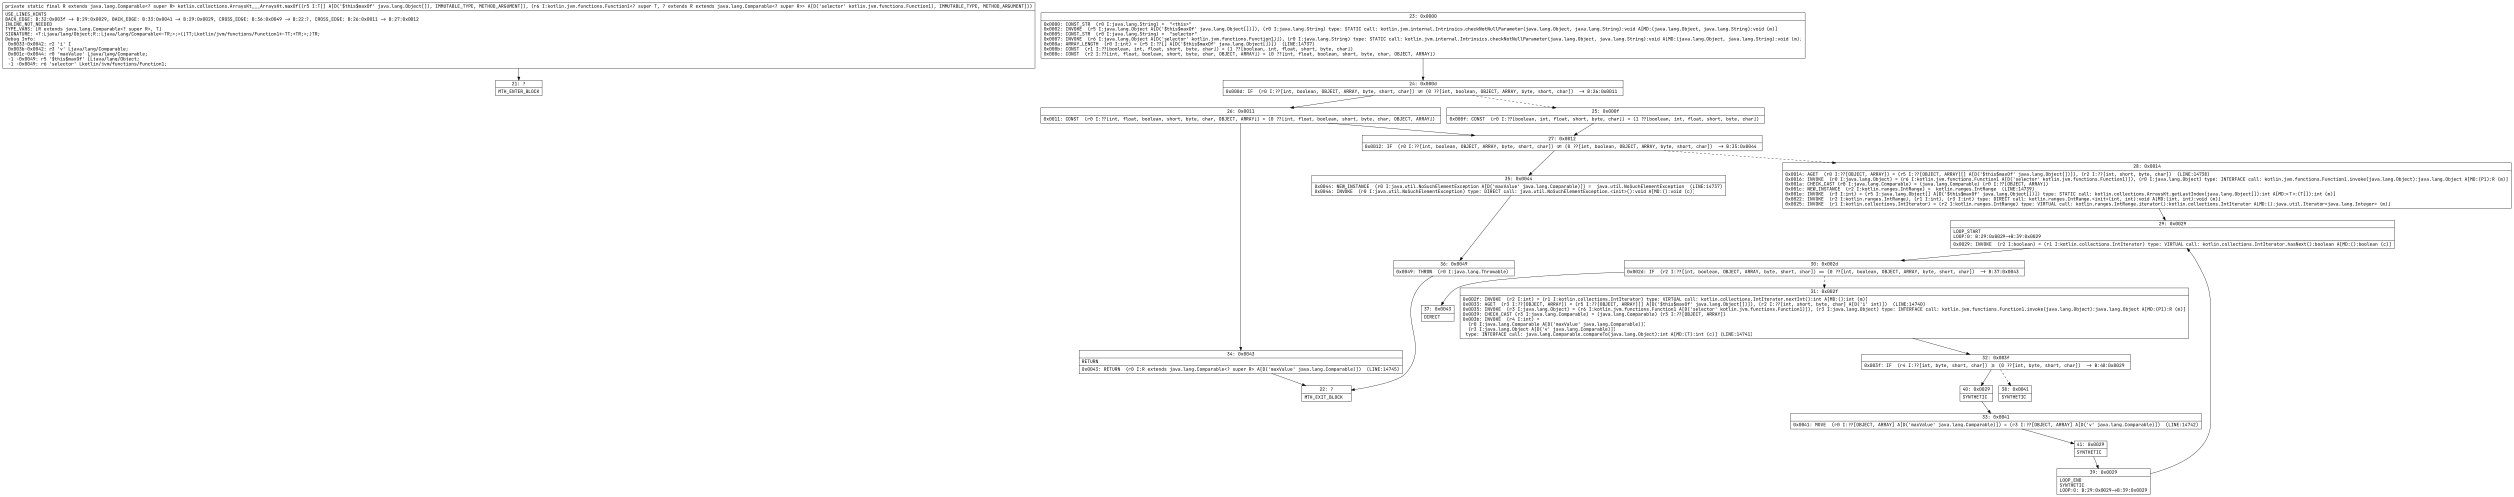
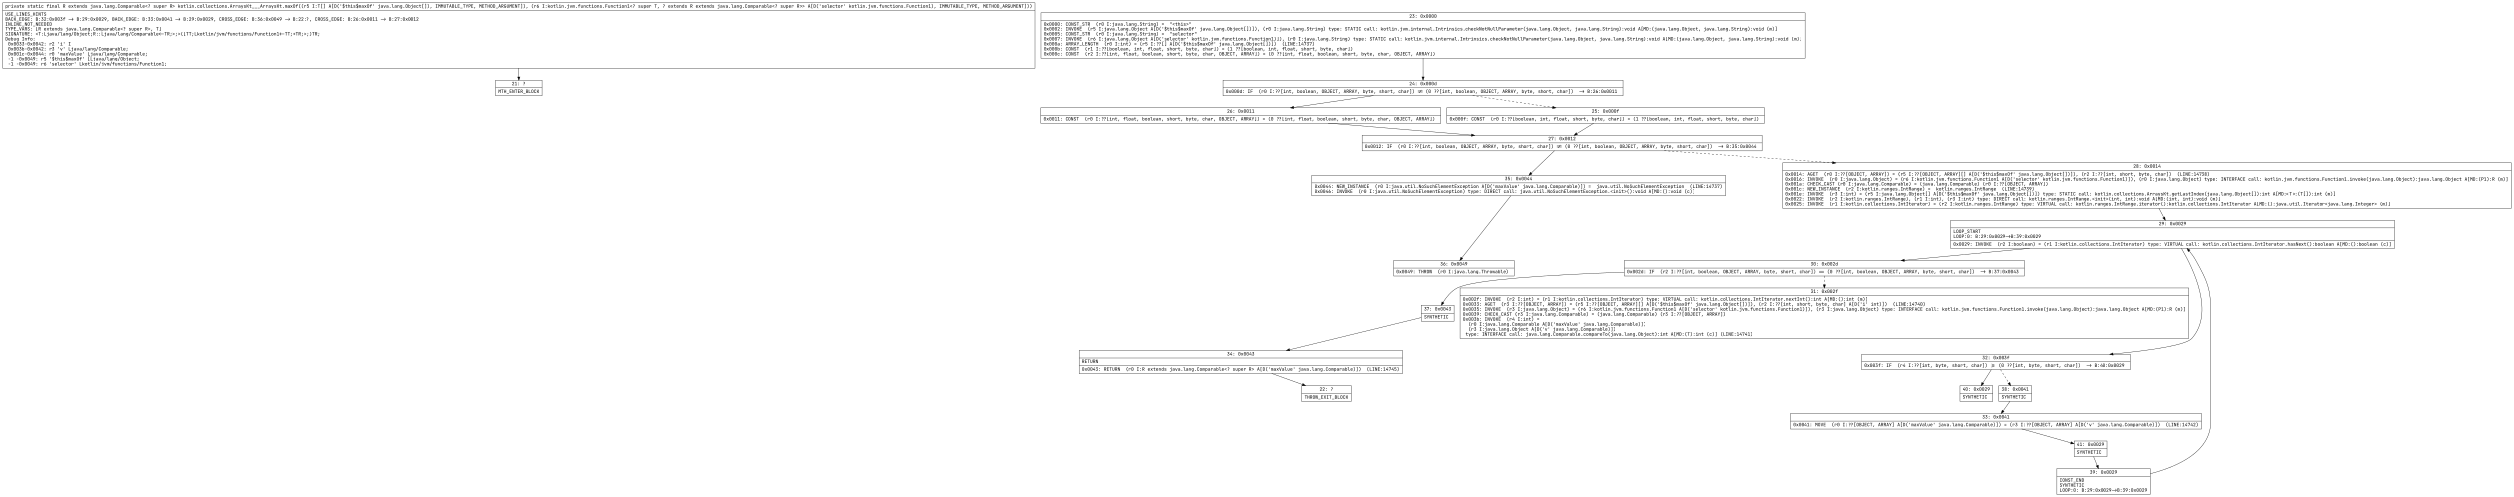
  digraph {
    fontname="JetBrains Mono"
    node [fontname="JetBrains Mono" shape=record]
    edge [fontname="JetBrains Mono"]
    n1 [label="{21\:\ ?|MTH_ENTER_BLOCK\l}"]
    n2 [label="{23\:\ 0x0000|0x0000: CONST_STR  (r0 I:java.lang.String) =  \"\<this\>\" \l0x0002: INVOKE  (r5 I:java.lang.Object A[D('$this$maxOf' java.lang.Object[])]), (r0 I:java.lang.String) type: STATIC call: kotlin.jvm.internal.Intrinsics.checkNotNullParameter(java.lang.Object, java.lang.String):void A[MD:(java.lang.Object, java.lang.String):void (m)]\l0x0005: CONST_STR  (r0 I:java.lang.String) =  \"selector\" \l0x0007: INVOKE  (r6 I:java.lang.Object A[D('selector' kotlin.jvm.functions.Function1)]), (r0 I:java.lang.String) type: STATIC call: kotlin.jvm.internal.Intrinsics.checkNotNullParameter(java.lang.Object, java.lang.String):void A[MD:(java.lang.Object, java.lang.String):void (m)]\l0x000a: ARRAY_LENGTH  (r0 I:int) = (r5 I:??[] A[D('$this$maxOf' java.lang.Object[])])  (LINE:14737)\l0x000b: CONST  (r1 I:??[boolean, int, float, short, byte, char]) = (1 ??[boolean, int, float, short, byte, char]) \l0x000c: CONST  (r2 I:??[int, float, boolean, short, byte, char, OBJECT, ARRAY]) = (0 ??[int, float, boolean, short, byte, char, OBJECT, ARRAY]) \l}"]
    n3 [label="{24\:\ 0x000d|0x000d: IF  (r0 I:??[int, boolean, OBJECT, ARRAY, byte, short, char]) != (0 ??[int, boolean, OBJECT, ARRAY, byte, short, char])  \-\> B:26:0x0011 \l}"]
    n4 [label="{25\:\ 0x000f|0x000f: CONST  (r0 I:??[boolean, int, float, short, byte, char]) = (1 ??[boolean, int, float, short, byte, char]) \l}"]
    n5 [label="{26\:\ 0x0011|0x0011: CONST  (r0 I:??[int, float, boolean, short, byte, char, OBJECT, ARRAY]) = (0 ??[int, float, boolean, short, byte, char, OBJECT, ARRAY]) \l}"]
    n6 [label="{27\:\ 0x0012|0x0012: IF  (r0 I:??[int, boolean, OBJECT, ARRAY, byte, short, char]) != (0 ??[int, boolean, OBJECT, ARRAY, byte, short, char])  \-\> B:35:0x0044 \l}"]
    n7 [label="{28\:\ 0x0014|0x0014: AGET  (r0 I:??[OBJECT, ARRAY]) = (r5 I:??[OBJECT, ARRAY][] A[D('$this$maxOf' java.lang.Object[])]), (r2 I:??[int, short, byte, char])  (LINE:14738)\l0x0016: INVOKE  (r0 I:java.lang.Object) = (r6 I:kotlin.jvm.functions.Function1 A[D('selector' kotlin.jvm.functions.Function1)]), (r0 I:java.lang.Object) type: INTERFACE call: kotlin.jvm.functions.Function1.invoke(java.lang.Object):java.lang.Object A[MD:(P1):R (m)]\l0x001a: CHECK_CAST (r0 I:java.lang.Comparable) = (java.lang.Comparable) (r0 I:??[OBJECT, ARRAY]) \l0x001c: NEW_INSTANCE  (r2 I:kotlin.ranges.IntRange) =  kotlin.ranges.IntRange  (LINE:14739)\l0x001e: INVOKE  (r3 I:int) = (r5 I:java.lang.Object[] A[D('$this$maxOf' java.lang.Object[])]) type: STATIC call: kotlin.collections.ArraysKt.getLastIndex(java.lang.Object[]):int A[MD:\<T\>:(T[]):int (m)]\l0x0022: INVOKE  (r2 I:kotlin.ranges.IntRange), (r1 I:int), (r3 I:int) type: DIRECT call: kotlin.ranges.IntRange.\<init\>(int, int):void A[MD:(int, int):void (m)]\l0x0025: INVOKE  (r1 I:kotlin.collections.IntIterator) = (r2 I:kotlin.ranges.IntRange) type: VIRTUAL call: kotlin.ranges.IntRange.iterator():kotlin.collections.IntIterator A[MD:():java.util.Iterator\<java.lang.Integer\> (m)]\l}"]
    n8 [label="{35\:\ 0x0044|0x0044: NEW_INSTANCE  (r0 I:java.util.NoSuchElementException A[D('maxValue' java.lang.Comparable)]) =  java.util.NoSuchElementException  (LINE:14737)\l0x0046: INVOKE  (r0 I:java.util.NoSuchElementException) type: DIRECT call: java.util.NoSuchElementException.\<init\>():void A[MD:():void (c)]\l}"]
    n9 [label="{29\:\ 0x0029|LOOP_START\lLOOP:0: B:29:0x0029\-\>B:39:0x0029\l|0x0029: INVOKE  (r2 I:boolean) = (r1 I:kotlin.collections.IntIterator) type: VIRTUAL call: kotlin.collections.IntIterator.hasNext():boolean A[MD:():boolean (c)]\l}"]
    n10 [label="{36\:\ 0x0049|0x0049: THROW  (r0 I:java.lang.Throwable) \l}"]
    n11 [label="{30\:\ 0x002d|0x002d: IF  (r2 I:??[int, boolean, OBJECT, ARRAY, byte, short, char]) == (0 ??[int, boolean, OBJECT, ARRAY, byte, short, char])  \-\> B:37:0x0043 \l}"]
    n12 [label="{31\:\ 0x002f|0x002f: INVOKE  (r2 I:int) = (r1 I:kotlin.collections.IntIterator) type: VIRTUAL call: kotlin.collections.IntIterator.nextInt():int A[MD:():int (m)]\l0x0033: AGET  (r3 I:??[OBJECT, ARRAY]) = (r5 I:??[OBJECT, ARRAY][] A[D('$this$maxOf' java.lang.Object[])]), (r2 I:??[int, short, byte, char] A[D('i' int)])  (LINE:14740)\l0x0035: INVOKE  (r3 I:java.lang.Object) = (r6 I:kotlin.jvm.functions.Function1 A[D('selector' kotlin.jvm.functions.Function1)]), (r3 I:java.lang.Object) type: INTERFACE call: kotlin.jvm.functions.Function1.invoke(java.lang.Object):java.lang.Object A[MD:(P1):R (m)]\l0x0039: CHECK_CAST (r3 I:java.lang.Comparable) = (java.lang.Comparable) (r3 I:??[OBJECT, ARRAY]) \l0x003b: INVOKE  (r4 I:int) = \l  (r0 I:java.lang.Comparable A[D('maxValue' java.lang.Comparable)])\l  (r3 I:java.lang.Object A[D('v' java.lang.Comparable)])\l type: INTERFACE call: java.lang.Comparable.compareTo(java.lang.Object):int A[MD:(T):int (c)] (LINE:14741)\l}"]
-   n13 [label="{37\:\ 0x0043|DIRECT\l}"]
+   n13 [label="{37\:\ 0x0043|SYNTHETIC\l}"]
    n14 [label="{32\:\ 0x003f|0x003f: IF  (r4 I:??[int, byte, short, char]) \>= (0 ??[int, byte, short, char])  \-\> B:40:0x0029 \l}"]
    n15 [label="{34\:\ 0x0043|RETURN\l|0x0043: RETURN  (r0 I:R extends java.lang.Comparable\<? super R\> A[D('maxValue' java.lang.Comparable)])  (LINE:14745)\l}"]
    n16 [label="{38\:\ 0x0041|SYNTHETIC\l}"]
    n17 [label="{40\:\ 0x0029|SYNTHETIC\l}"]
    n18 [label="{33\:\ 0x0041|0x0041: MOVE  (r0 I:??[OBJECT, ARRAY] A[D('maxValue' java.lang.Comparable)]) = (r3 I:??[OBJECT, ARRAY] A[D('v' java.lang.Comparable)])  (LINE:14742)\l}"]
    n19 [label="{41\:\ 0x0029|SYNTHETIC\l}"]
-   n20 [label="{39\:\ 0x0029|LOOP_END\lSYNTHETIC\lLOOP:0: B:29:0x0029\-\>B:39:0x0029\l}"]
-   n21 [label="{22\:\ ?|MTH_EXIT_BLOCK\l}"]
+   n20 [label="{39\:\ 0x0029|CONST_END\lSYNTHETIC\lLOOP:0: B:29:0x0029\-\>B:39:0x0029\l}"]
+   n21 [label="{22\:\ ?|THROW_EXIT_BLOCK\l}"]
    n22 [label="{private static final R extends java.lang.Comparable\<? super R\> kotlin.collections.ArraysKt___ArraysKt.maxOf((r5 I:T[] A[D('$this$maxOf' java.lang.Object[]), IMMUTABLE_TYPE, METHOD_ARGUMENT]), (r6 I:kotlin.jvm.functions.Function1\<? super T, ? extends R extends java.lang.Comparable\<? super R\>\> A[D('selector' kotlin.jvm.functions.Function1), IMMUTABLE_TYPE, METHOD_ARGUMENT]))  | USE_LINES_HINTS\lBACK_EDGE: B:32:0x003f \-\> B:29:0x0029, BACK_EDGE: B:33:0x0041 \-\> B:29:0x0029, CROSS_EDGE: B:36:0x0049 \-\> B:22:?, CROSS_EDGE: B:26:0x0011 \-\> B:27:0x0012\lINLINE_NOT_NEEDED\lTYPE_VARS: [R extends java.lang.Comparable\<? super R\>, T]\lSIGNATURE: \<T:Ljava\/lang\/Object;R::Ljava\/lang\/Comparable\<\-TR;\>;\>([TT;Lkotlin\/jvm\/functions\/Function1\<\-TT;+TR;\>;)TR;\lDebug Info:\l  0x0033\-0x0042: r2 'i' I\l  0x003b\-0x0042: r3 'v' Ljava\/lang\/Comparable;\l  0x001c\-0x0044: r0 'maxValue' Ljava\/lang\/Comparable;\l  \-1 \-0x0049: r5 '$this$maxOf' [Ljava\/lang\/Object;\l  \-1 \-0x0049: r6 'selector' Lkotlin\/jvm\/functions\/Function1;\l}"]
    n2 -> n3
    n3 -> n4 [style=dashed]
    n3 -> n5
    n4 -> n6
    n5 -> n6
    n6 -> n7 [style=dashed]
    n6 -> n8
    n7 -> n9
    n8 -> n10
    n9 -> n11
-   n10 -> n21
    n11 -> n12 [style=dashed]
    n11 -> n13
-   n12 -> n14
-   n5 -> n15
+   n9 -> n14
+   n13 -> n15
    n14 -> n16 [style=dashed]
    n14 -> n17
    n15 -> n21
-   n17 -> n18
+   n16 -> n18
    n18 -> n19
    n19 -> n20
    n20 -> n9
    n22 -> n1
  }
